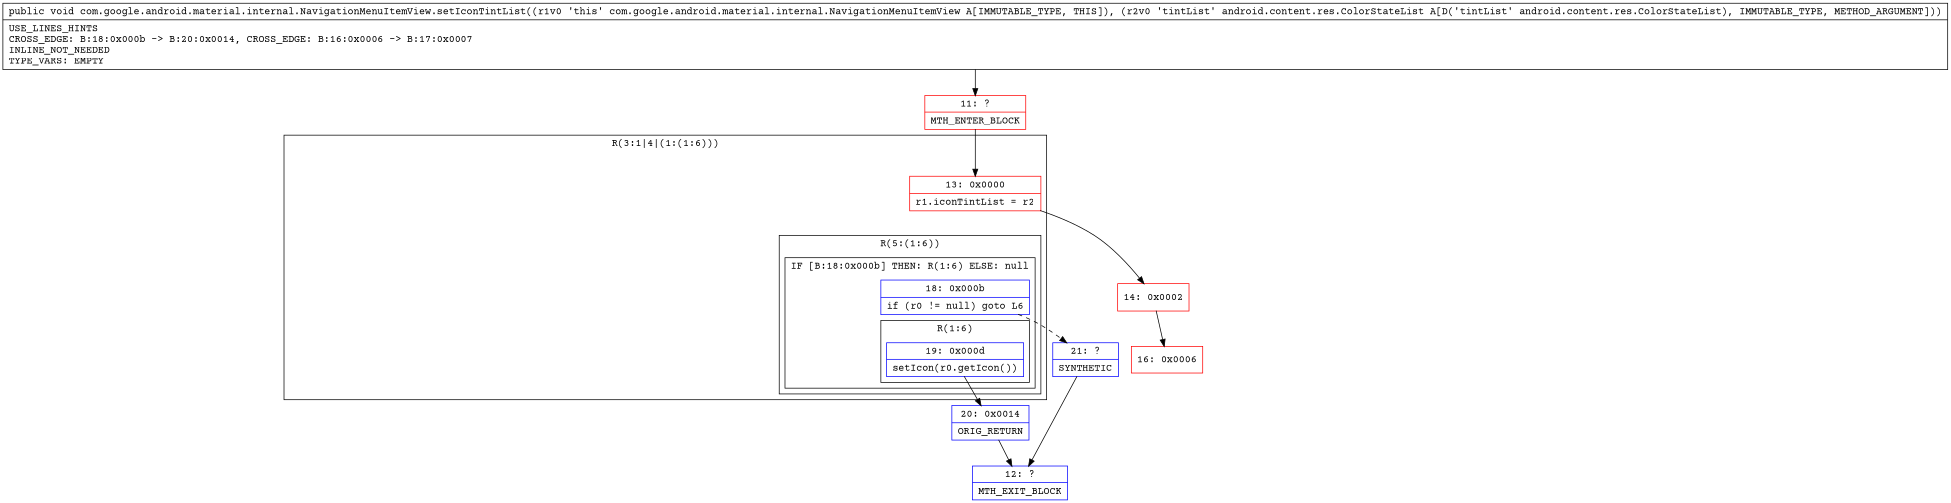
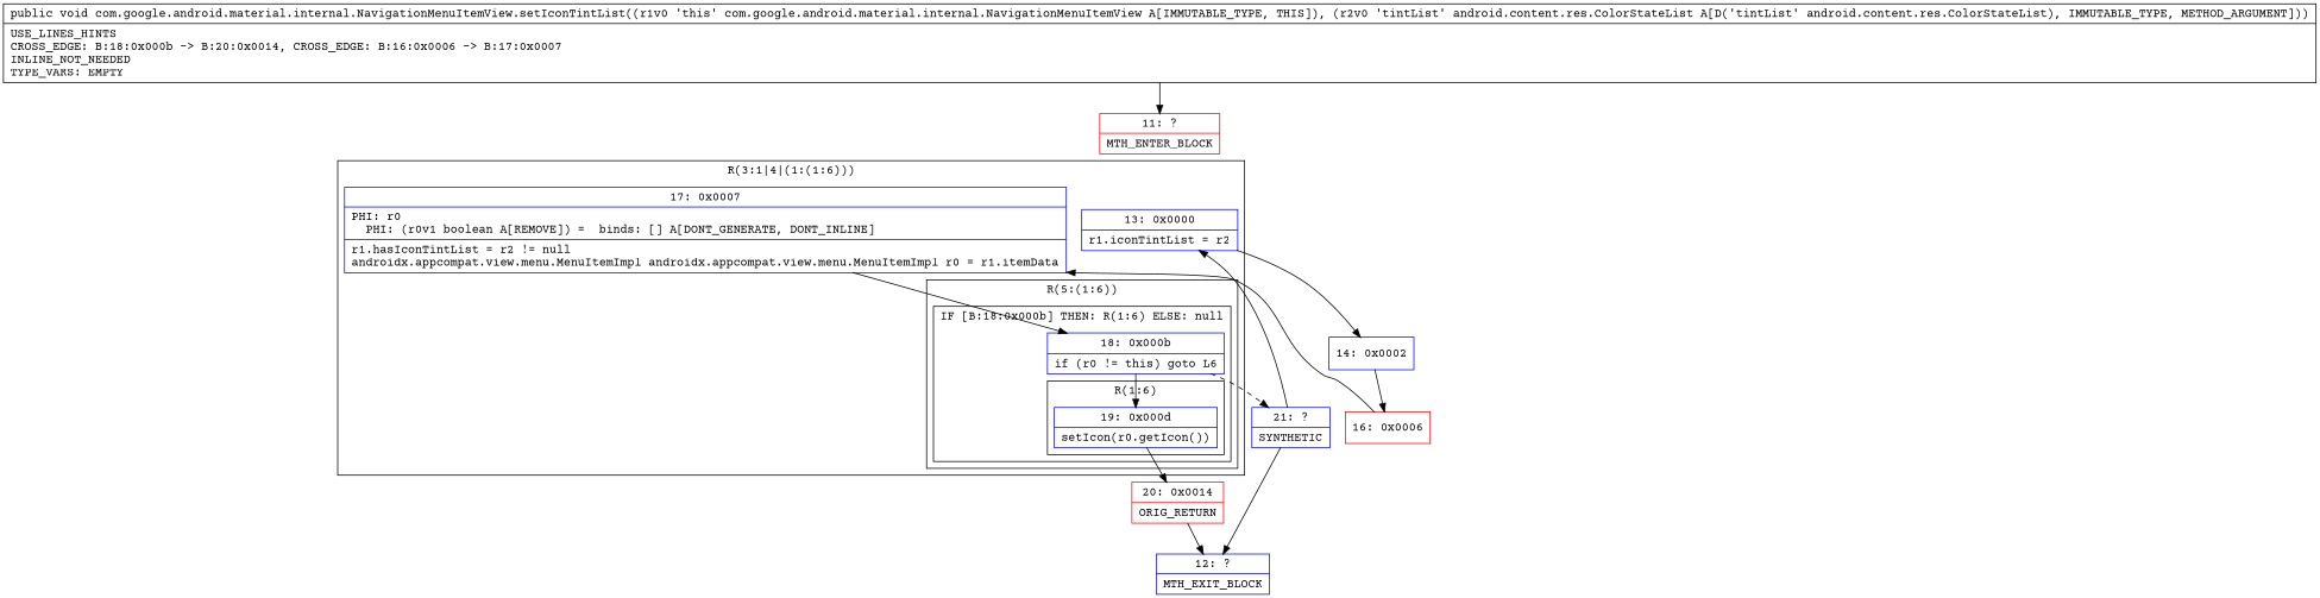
  digraph {
    fontname="Courier Prime"
    node [color=blue fontname="Courier Prime" shape=record]
    edge [fontname="Courier Prime"]
    n1 [label="{19\:\ 0x000d|setIcon(r0.getIcon())\l}"]
-   n2 [label="{18\:\ 0x000b|if (r0 != null) goto L6\l}"]
-   n3 [color=red label="{13\:\ 0x0000|r1.iconTintList = r2\l}"]
-   n5 [label="{20\:\ 0x0014|ORIG_RETURN\l}"]
+   n2 [label="{18\:\ 0x000b|if (r0 != this) goto L6\l}"]
+   n3 [label="{13\:\ 0x0000|r1.iconTintList = r2\l}"]
+   n4 [label="{17\:\ 0x0007|PHI: r0 \l  PHI: (r0v1 boolean A[REMOVE]) =  binds: [] A[DONT_GENERATE, DONT_INLINE]\l|r1.hasIconTintList = r2 != null\landroidx.appcompat.view.menu.MenuItemImpl androidx.appcompat.view.menu.MenuItemImpl r0 = r1.itemData\l}"]
+   n5 [color=red label="{20\:\ 0x0014|ORIG_RETURN\l}"]
    n6 [label="{21\:\ ?|SYNTHETIC\l}"]
-   n7 [color=red label="{14\:\ 0x0002}"]
+   n7 [label="{14\:\ 0x0002}"]
    n8 [color=red label="{16\:\ 0x0006}"]
    n9 [label="{12\:\ ?|MTH_EXIT_BLOCK\l}"]
    n10 [color=red label="{11\:\ ?|MTH_ENTER_BLOCK\l}"]
    n11 [label="{public void com.google.android.material.internal.NavigationMenuItemView.setIconTintList((r1v0 'this' com.google.android.material.internal.NavigationMenuItemView A[IMMUTABLE_TYPE, THIS]), (r2v0 'tintList' android.content.res.ColorStateList A[D('tintList' android.content.res.ColorStateList), IMMUTABLE_TYPE, METHOD_ARGUMENT]))  | USE_LINES_HINTS\lCROSS_EDGE: B:18:0x000b \-\> B:20:0x0014, CROSS_EDGE: B:16:0x0006 \-\> B:17:0x0007\lINLINE_NOT_NEEDED\lTYPE_VARS: EMPTY\l}" color=""]
    subgraph cluster_1 {
      label="R(3:1|4|(1:(1:6)))"
      n3
+     n4
      subgraph cluster_2 {
        label="R(5:(1:6))"
        subgraph cluster_3 {
          label="IF [B:18:0x000b] THEN: R(1:6) ELSE: null"
          n2
          subgraph cluster_4 {
            label="R(1:6)"
            n1
          }
        }
      }
    }
    n1 -> n5
+   n2 -> n1
    n2 -> n6 [style=dashed]
    n3 -> n7
+   n4 -> n2
    n5 -> n9
    n6 -> n9
    n7 -> n8
-   n10 -> n3
+   n8 -> n4
+   n6 -> n3
    n11 -> n10
  }
